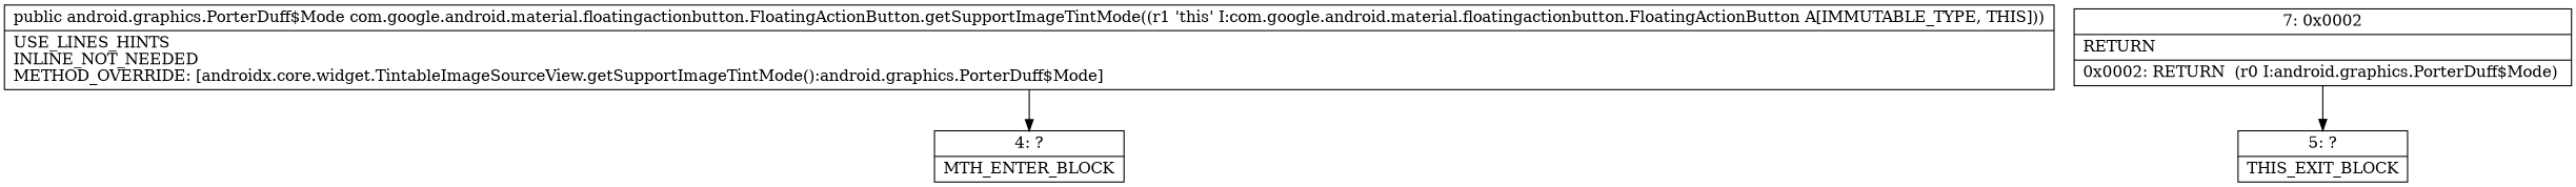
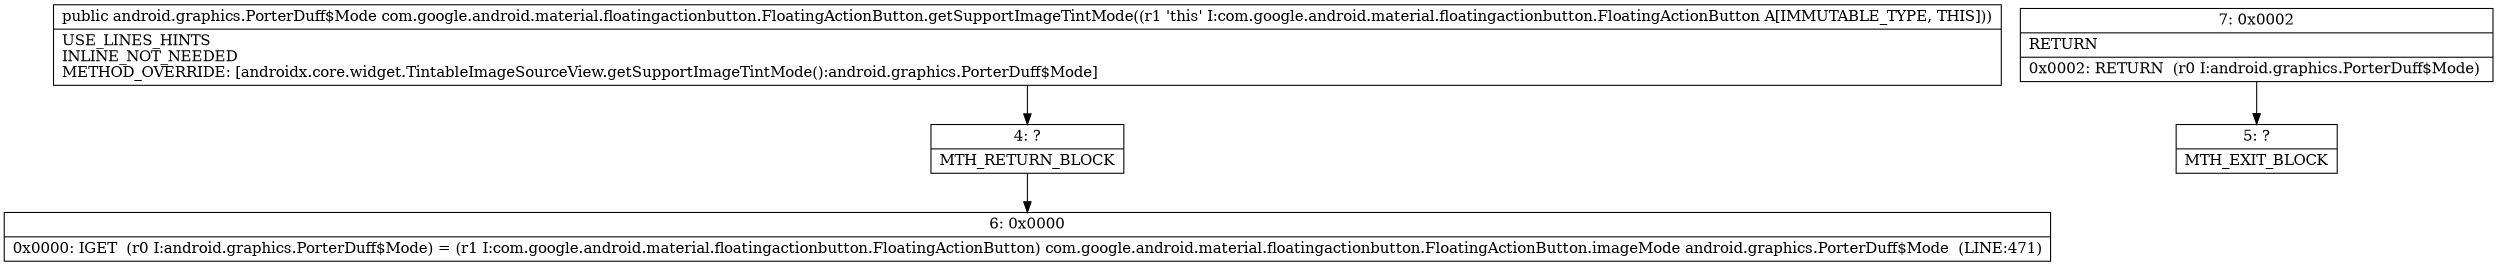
  digraph {
    fontname="DejaVu Serif"
    node [fontname="DejaVu Serif" shape=record]
    edge [fontname="DejaVu Serif"]
-   n1 [label="{4\:\ ?|MTH_ENTER_BLOCK\l}"]
+   n1 [label="{4\:\ ?|MTH_RETURN_BLOCK\l}"]
+   n2 [label="{6\:\ 0x0000|0x0000: IGET  (r0 I:android.graphics.PorterDuff$Mode) = (r1 I:com.google.android.material.floatingactionbutton.FloatingActionButton) com.google.android.material.floatingactionbutton.FloatingActionButton.imageMode android.graphics.PorterDuff$Mode  (LINE:471)\l}"]
    n3 [label="{7\:\ 0x0002|RETURN\l|0x0002: RETURN  (r0 I:android.graphics.PorterDuff$Mode) \l}"]
-   n4 [label="{5\:\ ?|THIS_EXIT_BLOCK\l}"]
+   n4 [label="{5\:\ ?|MTH_EXIT_BLOCK\l}"]
    n5 [label="{public android.graphics.PorterDuff$Mode com.google.android.material.floatingactionbutton.FloatingActionButton.getSupportImageTintMode((r1 'this' I:com.google.android.material.floatingactionbutton.FloatingActionButton A[IMMUTABLE_TYPE, THIS]))  | USE_LINES_HINTS\lINLINE_NOT_NEEDED\lMETHOD_OVERRIDE: [androidx.core.widget.TintableImageSourceView.getSupportImageTintMode():android.graphics.PorterDuff$Mode]\l}"]
+   n1 -> n2
    n3 -> n4
    n5 -> n1
  }
